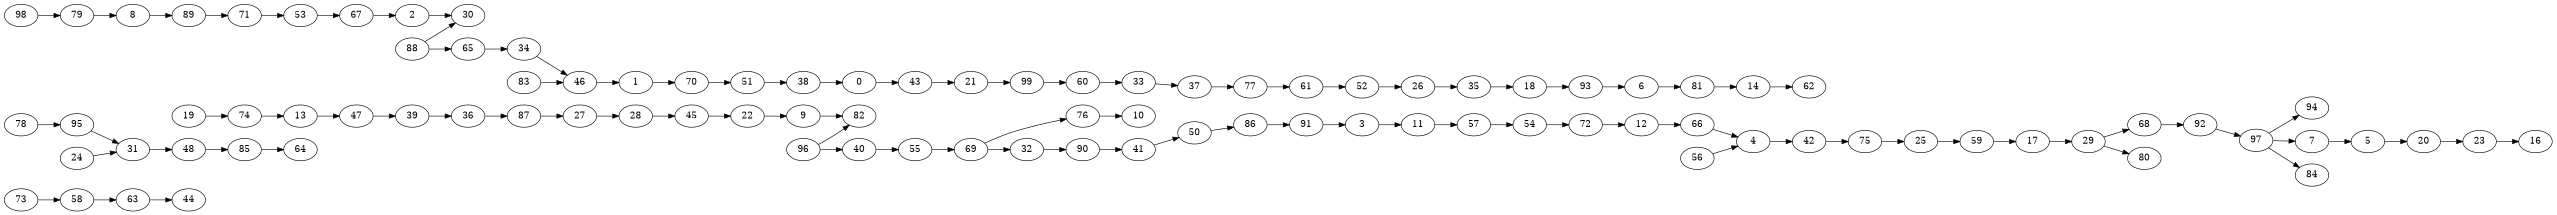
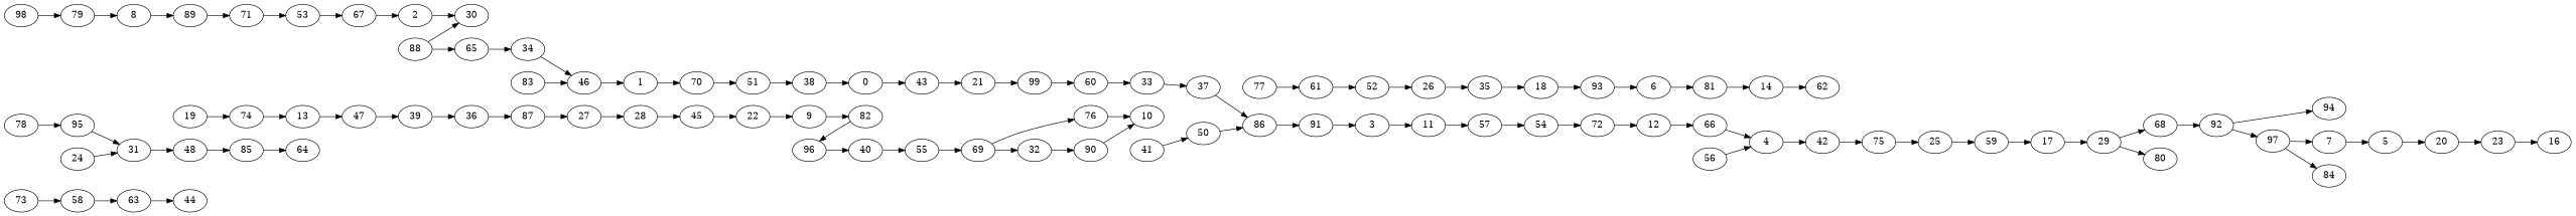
  digraph {
    rankdir=LR
    n1 [label=73]
    n2 [label=58]
    n3 [label=63]
    n4 [label=44]
    n5 [label=78]
    n6 [label=95]
    n7 [label=31]
    n8 [label=24]
    n9 [label=48]
    n10 [label=85]
    n11 [label=64]
    n12 [label=98]
    n13 [label=79]
    n14 [label=8]
    n15 [label=89]
    n16 [label=71]
    n17 [label=53]
    n18 [label=67]
    n19 [label=2]
    n20 [label=30]
    n21 [label=88]
    n22 [label=65]
    n23 [label=34]
    n24 [label=46]
    n25 [label=83]
    n26 [label=1]
    n27 [label=70]
    n28 [label=51]
    n29 [label=38]
    n30 [label=0]
    n31 [label=43]
    n32 [label=21]
    n33 [label=99]
    n34 [label=60]
    n35 [label=33]
    n36 [label=37]
    n37 [label=77]
    n38 [label=61]
    n39 [label=52]
    n40 [label=26]
    n41 [label=35]
    n42 [label=18]
    n43 [label=93]
    n44 [label=6]
    n45 [label=81]
    n46 [label=14]
    n47 [label=62]
    n48 [label=19]
    n49 [label=74]
    n50 [label=13]
    n51 [label=47]
    n52 [label=39]
    n53 [label=36]
    n54 [label=87]
    n55 [label=27]
    n56 [label=28]
    n57 [label=45]
    n58 [label=22]
    n59 [label=9]
    n60 [label=82]
    n61 [label=96]
    n62 [label=40]
    n63 [label=55]
    n64 [label=69]
    n65 [label=76]
    n66 [label=32]
    n67 [label=10]
    n68 [label=90]
    n69 [label=41]
    n70 [label=50]
    n71 [label=86]
    n72 [label=91]
    n73 [label=3]
    n74 [label=11]
    n75 [label=57]
    n76 [label=54]
    n77 [label=72]
    n78 [label=12]
    n79 [label=66]
    n80 [label=4]
    n81 [label=56]
    n82 [label=42]
    n83 [label=75]
    n84 [label=25]
    n85 [label=59]
    n86 [label=17]
    n87 [label=29]
    n88 [label=68]
    n89 [label=80]
    n90 [label=92]
    n91 [label=97]
    n92 [label=94]
    n93 [label=7]
    n94 [label=84]
    n95 [label=5]
    n96 [label=20]
    n97 [label=23]
    n98 [label=16]
    n1 -> n2
    n2 -> n3
    n3 -> n4
    n5 -> n6
    n6 -> n7
    n7 -> n9
    n8 -> n7
    n9 -> n10
    n10 -> n11
    n12 -> n13
    n13 -> n14
    n14 -> n15
    n15 -> n16
    n16 -> n17
    n17 -> n18
    n18 -> n19
    n19 -> n20
    n21 -> n20
    n21 -> n22
    n22 -> n23
    n23 -> n24
    n24 -> n26
    n25 -> n24
    n26 -> n27
    n27 -> n28
    n28 -> n29
    n29 -> n30
    n30 -> n31
    n31 -> n32
    n32 -> n33
    n33 -> n34
    n34 -> n35
    n35 -> n36
-   n36 -> n37
+   n36 -> n71
    n37 -> n38
    n38 -> n39
    n39 -> n40
    n40 -> n41
    n41 -> n42
    n42 -> n43
    n43 -> n44
    n44 -> n45
    n45 -> n46
    n46 -> n47
    n48 -> n49
    n49 -> n50
    n50 -> n51
    n51 -> n52
    n52 -> n53
    n53 -> n54
    n54 -> n55
    n55 -> n56
    n56 -> n57
    n57 -> n58
    n58 -> n59
    n59 -> n60
-   n61 -> n60
+   n60 -> n61
    n61 -> n62
    n62 -> n63
    n63 -> n64
    n64 -> n65
    n64 -> n66
    n65 -> n67
    n66 -> n68
-   n68 -> n69
+   n68 -> n67
    n69 -> n70
    n70 -> n71
    n71 -> n72
    n72 -> n73
    n73 -> n74
    n74 -> n75
    n75 -> n76
    n76 -> n77
    n77 -> n78
    n78 -> n79
    n79 -> n80
    n80 -> n82
    n81 -> n80
    n82 -> n83
    n83 -> n84
    n84 -> n85
    n85 -> n86
    n86 -> n87
    n87 -> n88
    n87 -> n89
    n88 -> n90
    n90 -> n91
-   n91 -> n92
+   n90 -> n92
    n91 -> n93
    n91 -> n94
    n93 -> n95
    n95 -> n96
    n96 -> n97
    n97 -> n98
  }
